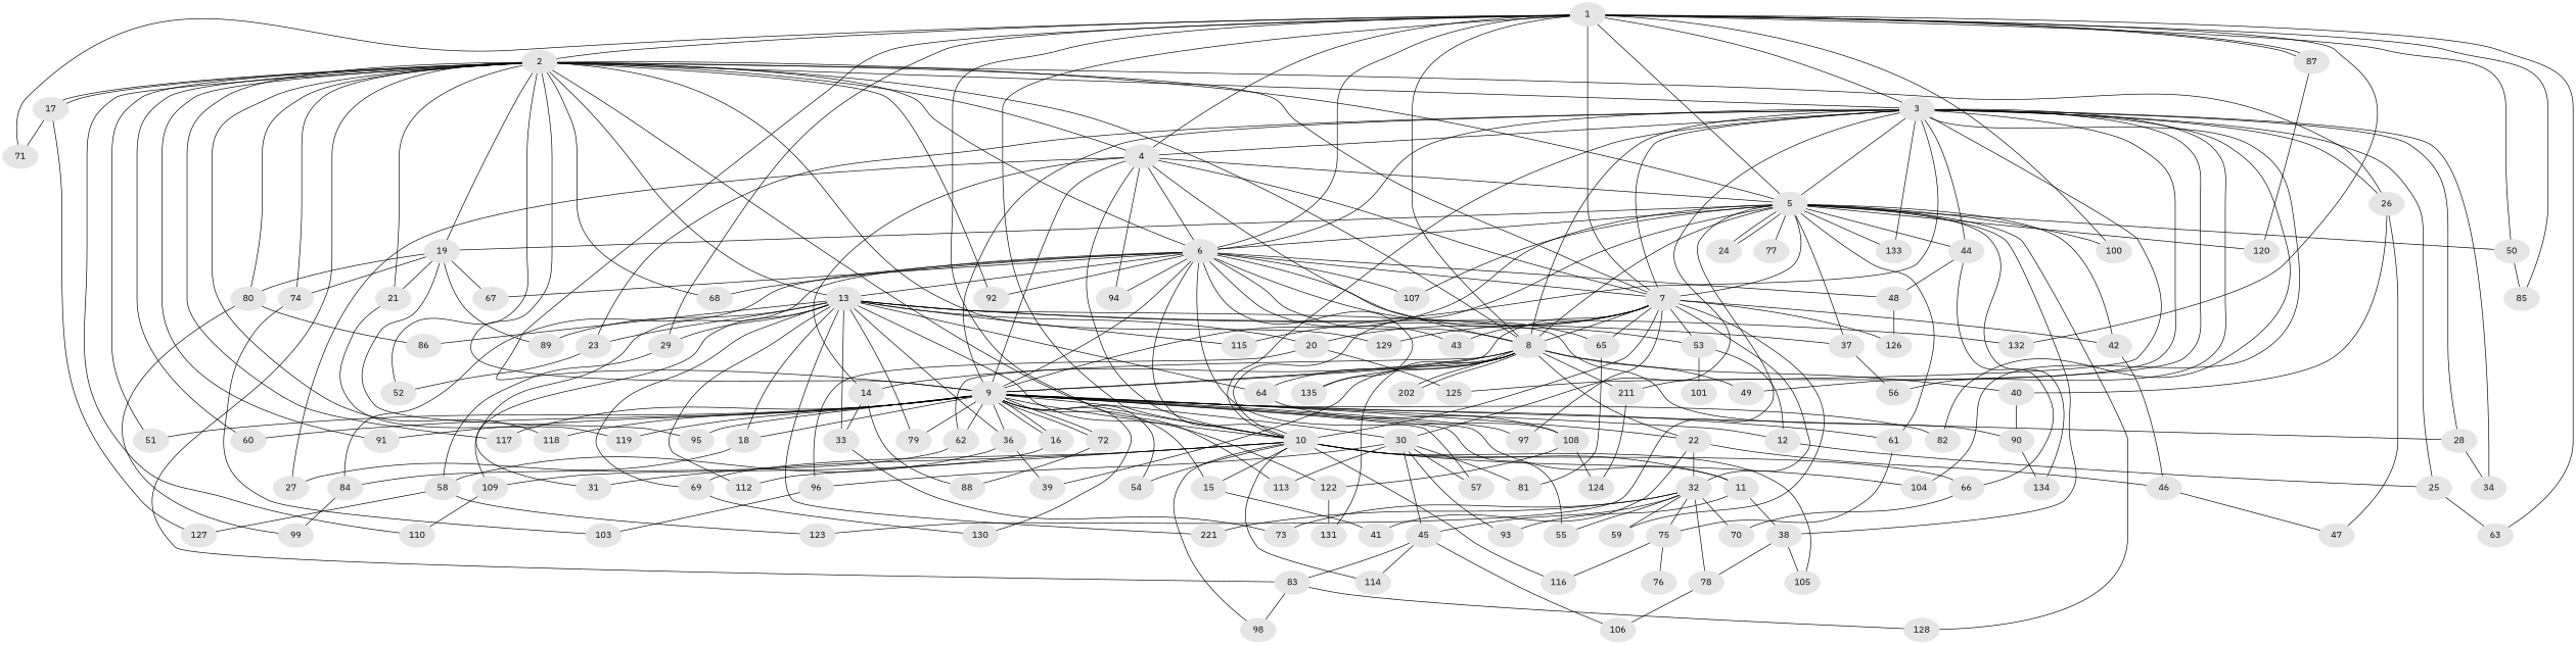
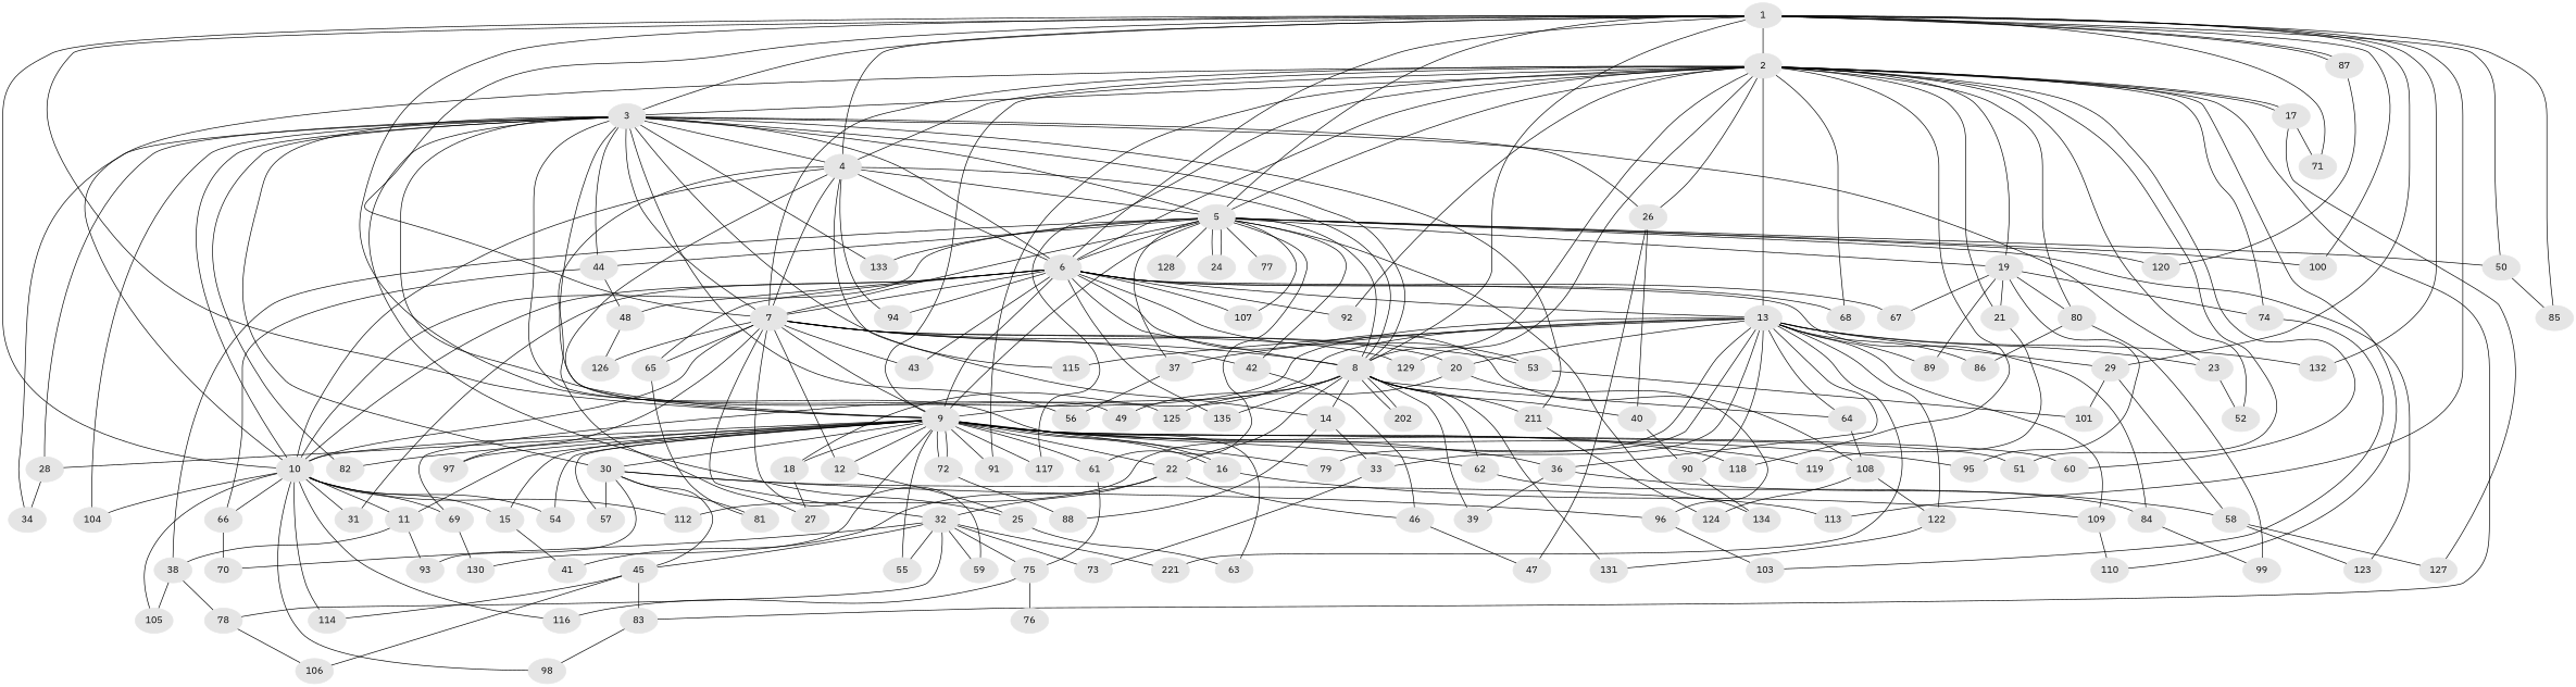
  graph {
    fontname="IBM Plex Sans"
    node [color=gray90 fontname="IBM Plex Sans" style=filled]
    edge [fontname="IBM Plex Sans"]
    1
    2
    3
    4
    5
    6
    7
    8
    9
    10
    29
    50
    63
    71
    85
    87
    100
    113
    132
    13
    17
    19
    21
    26
    51
    52
    60
    68
    74
    80
    83
    91
    92
    110
    117
    118
    129
    23
    25
    28
    30
    34
    44
    49
    56
    82
    104
    n48 [label=211]
    115
    125
    133
    14
    27
    94
    24
    37
    38
    42
    61
    77
    107
    120
    123
    128
    134
    31
    43
    48
    53
    65
    67
    84
    108
    135
    12
    20
    32
    59
    97
    126
    22
    39
    40
    62
    64
    n86 [label=202]
    131
    11
    15
    16
    18
    36
    54
    55
    57
    72
    79
    95
    119
    130
    66
    69
    98
    105
    112
    114
    116
    58
    101
    33
    86
    89
    90
    109
    n115 [label=221]
    122
    127
    47
    103
    99
    93
    96
    45
    81
    124
    88
    78
    46
    75
    70
    73
    41
    106
    76
    1 -- 2
    1 -- 3
    1 -- 4
    1 -- 5
    1 -- 6
    1 -- 7
    1 -- 8
    1 -- 9
    1 -- 10
    1 -- 29
    1 -- 50
    1 -- 63
    1 -- 71
    1 -- 85
    1 -- 87
    1 -- 87
    1 -- 100
    1 -- 113
    1 -- 132
    2 -- 3
    2 -- 4
    2 -- 5
    2 -- 6
    2 -- 7
    2 -- 8
    2 -- 9
    2 -- 10
    2 -- 13
    2 -- 17
    2 -- 17
    2 -- 19
    2 -- 21
    2 -- 26
    2 -- 51
    2 -- 52
    2 -- 60
    2 -- 68
    2 -- 74
    2 -- 80
    2 -- 83
    2 -- 91
    2 -- 92
    2 -- 110
    2 -- 117
    2 -- 118
    2 -- 129
    3 -- 4
    3 -- 5
    3 -- 6
    3 -- 7
    3 -- 8
    3 -- 9
    3 -- 10
    3 -- 26
    3 -- 23
    3 -- 25
    3 -- 28
    3 -- 30
    3 -- 34
    3 -- 44
    3 -- 49
    3 -- 56
    3 -- 82
    3 -- 104
    3 -- n48
    3 -- 115
    3 -- 125
    3 -- 133
    4 -- 5
    4 -- 6
    4 -- 7
    4 -- 8
    4 -- 9
    4 -- 10
    4 -- 14
    4 -- 27
    4 -- 94
    5 -- 6
    5 -- 7
    5 -- 8
    5 -- 9
    5 -- 10
    5 -- 50
    5 -- 100
    5 -- 19
    5 -- 44
    5 -- 133
    5 -- 24
    5 -- 24
    5 -- 37
    5 -- 38
    5 -- 42
    5 -- 61
    5 -- 77
    5 -- 107
    5 -- 120
    5 -- 123
    5 -- 128
    5 -- 134
    6 -- 7
    6 -- 8
    6 -- 9
    6 -- 10
    6 -- 13
    6 -- 68
    6 -- 92
    6 -- 94
    6 -- 107
    6 -- 31
    6 -- 43
    6 -- 48
    6 -- 53
    6 -- 65
    6 -- 67
    6 -- 84
    6 -- 108
    6 -- 135
    7 -- 8
    7 -- 9
    7 -- 10
    7 -- 129
    7 -- 42
    7 -- 43
    7 -- 53
    7 -- 65
-   53 -- 12
+   7 -- 12
    7 -- 20
    7 -- 32
    7 -- 59
    7 -- 97
    7 -- 126
    8 -- 9
    8 -- 49
    8 -- n48
    8 -- 14
    8 -- 135
    8 -- 22
    8 -- 39
    8 -- 40
    8 -- 62
    8 -- 64
    8 -- n86
    8 -- n86
    8 -- 131
    9 -- 10
    9 -- 51
    9 -- 60
    9 -- 91
    9 -- 117
    9 -- 118
    9 -- 28
    9 -- 30
    9 -- 82
    9 -- 61
    9 -- 12
    9 -- 97
    9 -- 22
    9 -- 62
    9 -- 11
    9 -- 15
    9 -- 16
    9 -- 16
    9 -- 18
    9 -- 36
    9 -- 54
    9 -- 55
    9 -- 57
    9 -- 72
    9 -- 72
    9 -- 79
    9 -- 95
    9 -- 119
    9 -- 130
    10 -- 104
    10 -- 31
    10 -- 11
    10 -- 15
    10 -- 54
    10 -- 66
    10 -- 69
    10 -- 98
    10 -- 105
    10 -- 112
    10 -- 114
    10 -- 116
    29 -- 58
+   29 -- 101
    50 -- 85
    87 -- 120
    13 -- 29
    13 -- 132
    13 -- 23
    13 -- 115
    13 -- 37
    13 -- 20
    13 -- 64
    13 -- 18
    13 -- 36
    13 -- 79
    13 -- 69
    13 -- 112
    13 -- 33
    13 -- 86
    13 -- 89
    13 -- 90
    13 -- 109
    13 -- n115
    13 -- 122
    17 -- 71
    17 -- 127
    19 -- 21
    19 -- 74
    19 -- 80
    19 -- 67
    19 -- 95
    19 -- 89
    21 -- 119
    26 -- 40
    26 -- 47
    74 -- 103
    80 -- 86
    80 -- 99
-   83 -- 128
    83 -- 98
    23 -- 52
    25 -- 63
    28 -- 34
    30 -- 113
    30 -- 57
    30 -- 93
    30 -- 96
    30 -- 45
    30 -- 81
    44 -- 48
    44 -- 66
    n48 -- 124
    14 -- 33
    14 -- 88
    37 -- 56
    38 -- 105
    38 -- 78
    42 -- 46
    61 -- 75
    48 -- 126
    53 -- 101
    65 -- 81
    84 -- 99
    108 -- 122
    108 -- 124
    12 -- 25
    20 -- 125
    20 -- 96
    32 -- 59
    32 -- 55
    32 -- n115
    32 -- 45
    32 -- 78
    32 -- 75
    32 -- 70
    32 -- 73
    22 -- 32
    22 -- 46
    22 -- 41
    40 -- 90
    62 -- 84
    64 -- 108
    11 -- 38
    11 -- 93
    15 -- 41
    16 -- 109
    18 -- 27
    36 -- 39
    36 -- 58
    72 -- 88
    66 -- 70
    69 -- 130
    58 -- 123
    58 -- 127
    33 -- 73
    90 -- 134
    109 -- 110
    122 -- 131
    96 -- 103
    45 -- 83
    45 -- 114
    45 -- 106
    78 -- 106
    46 -- 47
    75 -- 116
    75 -- 76
  }
